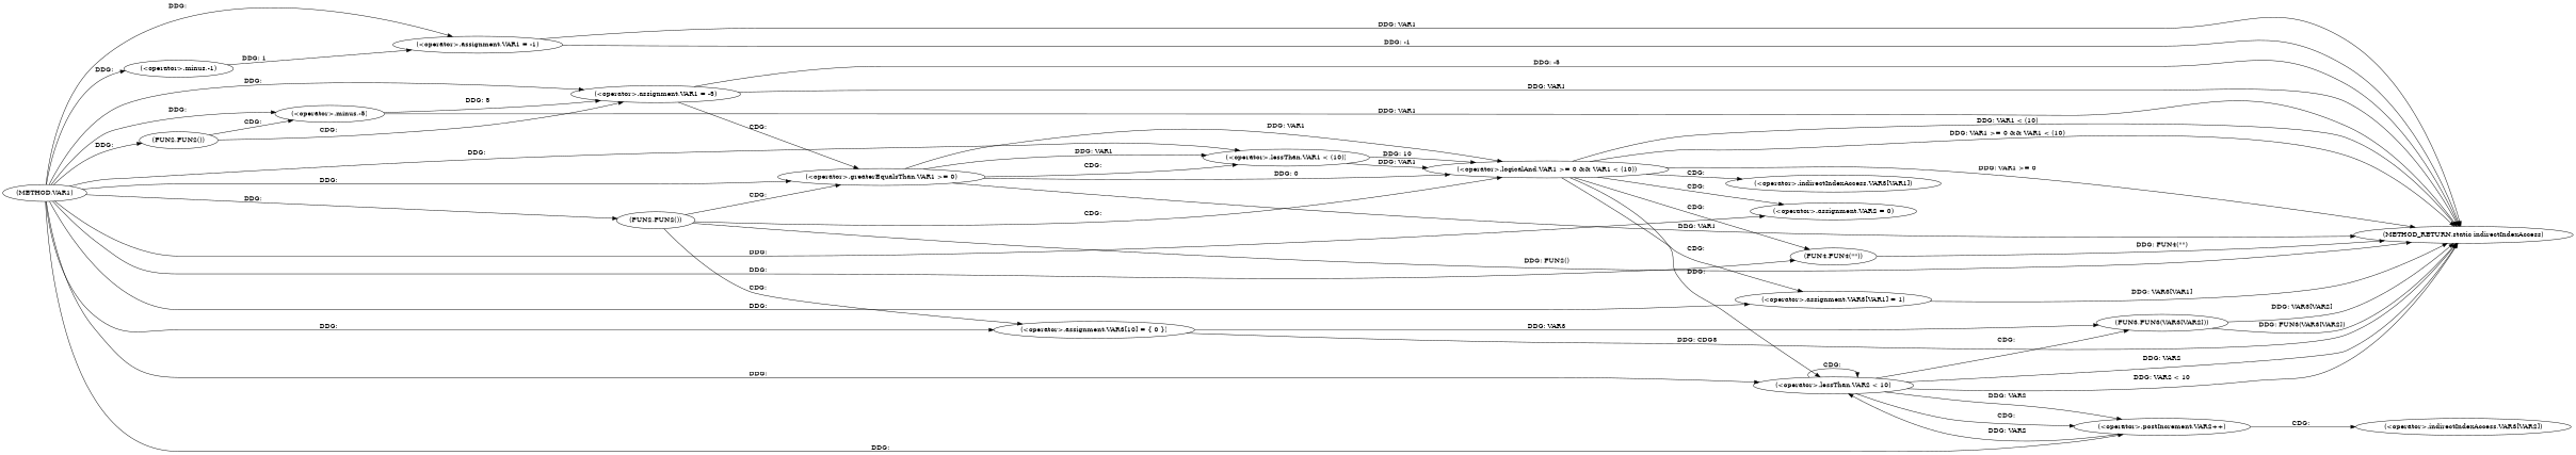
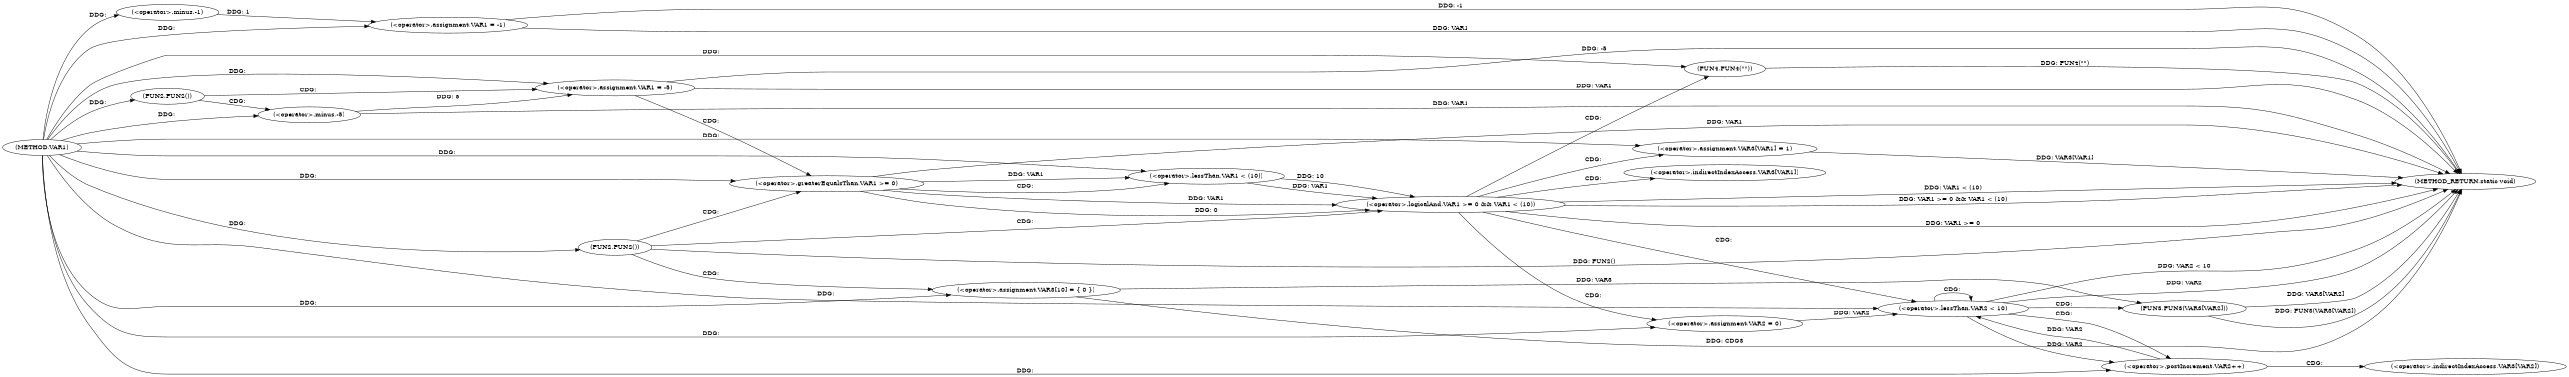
  digraph {
    rankdir=LR
    n1 [label="(METHOD,VAR1)"]
    n2 [label="(<operator>.assignment,VAR1 = -1)"]
    n3 [label="(<operator>.minus,-1)"]
    n4 [label="(FUN2,FUN2())"]
    n5 [label="(<operator>.assignment,VAR1 = -5)"]
    n6 [label="(<operator>.minus,-5)"]
    n7 [label="(FUN2,FUN2())"]
    n8 [label="(<operator>.assignment,VAR3[10] = { 0 })"]
    n9 [label="(<operator>.greaterEqualsThan,VAR1 >= 0)"]
    n10 [label="(<operator>.lessThan,VAR1 < (10))"]
    n11 [label="(<operator>.assignment,VAR3[VAR1] = 1)"]
    n12 [label="(<operator>.assignment,VAR2 = 0)"]
    n13 [label="(<operator>.lessThan,VAR2 < 10)"]
    n14 [label="(<operator>.postIncrement,VAR2++)"]
    n15 [label="(FUN4,FUN4(\"\"))"]
-   n16 [label="(METHOD_RETURN,static indirectIndexAccess)"]
+   n16 [label="(METHOD_RETURN,static void)"]
    n17 [label="(<operator>.logicalAnd,VAR1 >= 0 && VAR1 < (10))"]
    n18 [label="(FUN3,FUN3(VAR3[VAR2]))"]
    n19 [label="(<operator>.indirectIndexAccess,VAR3[VAR2])"]
    n20 [label="(<operator>.indirectIndexAccess,VAR3[VAR1])"]
    n1 -> n2 [label="DDG: "]
    n1 -> n3 [label="DDG: "]
    n1 -> n4 [label="DDG: "]
    n1 -> n5 [label="DDG: "]
    n1 -> n6 [label="DDG: "]
    n1 -> n7 [label="DDG: "]
    n1 -> n8 [label="DDG: "]
    n1 -> n9 [label="DDG: "]
    n1 -> n10 [label="DDG: "]
    n1 -> n11 [label="DDG: "]
    n1 -> n12 [label="DDG: "]
    n1 -> n13 [label="DDG: "]
    n1 -> n14 [label="DDG: "]
    n1 -> n15 [label="DDG: "]
    n2 -> n16 [label="DDG: VAR1"]
    n2 -> n16 [label="DDG: -1"]
    n3 -> n2 [label="DDG: 1"]
    n4 -> n5 [label="CDG: "]
    n4 -> n6 [label="CDG: "]
    n5 -> n9 [label="CDG: "]
    n5 -> n16 [label="DDG: -5"]
    n5 -> n16 [label="DDG: VAR1"]
    n6 -> n5 [label="DDG: 5"]
    n6 -> n16 [label="DDG: VAR1"]
    n7 -> n8 [label="CDG: "]
    n7 -> n9 [label="CDG: "]
    n7 -> n16 [label="DDG: FUN2()"]
    n7 -> n17 [label="CDG: "]
    n8 -> n16 [label="DDG: CDG3"]
    n8 -> n18 [label="DDG: VAR3"]
    n9 -> n10 [label="DDG: VAR1"]
    n9 -> n10 [label="CDG: "]
    n9 -> n16 [label="DDG: VAR1"]
    n9 -> n17 [label="DDG: VAR1"]
    n9 -> n17 [label="DDG: 0"]
    n10 -> n17 [label="DDG: VAR1"]
    n10 -> n17 [label="DDG: 10"]
    n11 -> n16 [label="DDG: VAR3[VAR1]"]
+   n12 -> n13 [label="DDG: VAR2"]
    n13 -> n13 [label="CDG: "]
    n13 -> n14 [label="DDG: VAR2"]
    n13 -> n14 [label="CDG: "]
    n13 -> n16 [label="DDG: VAR2"]
    n13 -> n16 [label="DDG: VAR2 < 10"]
    n13 -> n18 [label="CDG: "]
    n14 -> n13 [label="DDG: VAR2"]
    n14 -> n19 [label="CDG: "]
    n15 -> n16 [label="DDG: FUN4(\"\")"]
    n17 -> n11 [label="CDG: "]
    n17 -> n12 [label="CDG: "]
-   n17 -> n13 [label="DDG: "]
+   n17 -> n13 [label="CDG: "]
    n17 -> n15 [label="CDG: "]
    n17 -> n16 [label="DDG: VAR1 < (10)"]
    n17 -> n16 [label="DDG: VAR1 >= 0 && VAR1 < (10)"]
    n17 -> n16 [label="DDG: VAR1 >= 0"]
    n17 -> n20 [label="CDG: "]
    n18 -> n16 [label="DDG: FUN3(VAR3[VAR2])"]
    n18 -> n16 [label="DDG: VAR3[VAR2]"]
  }
